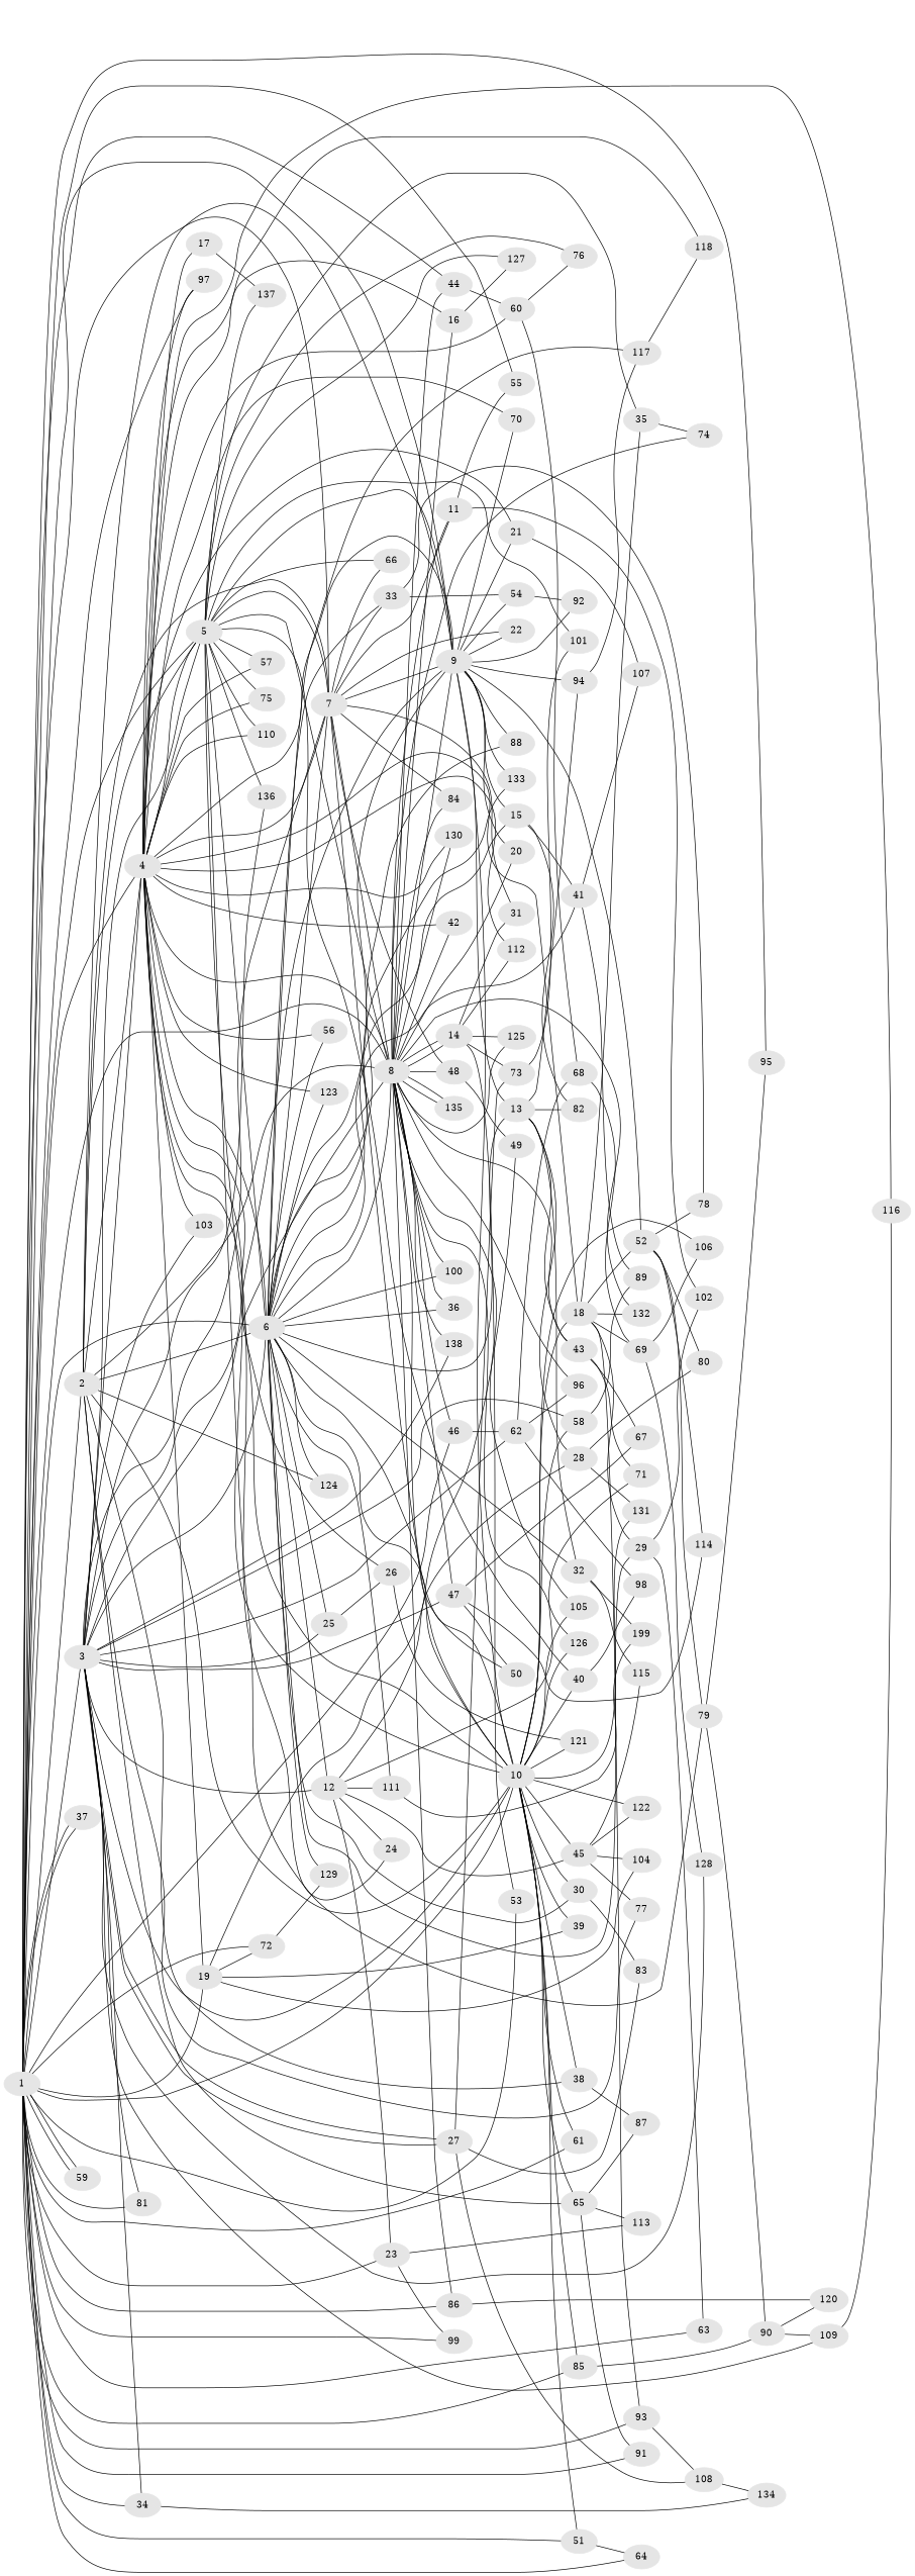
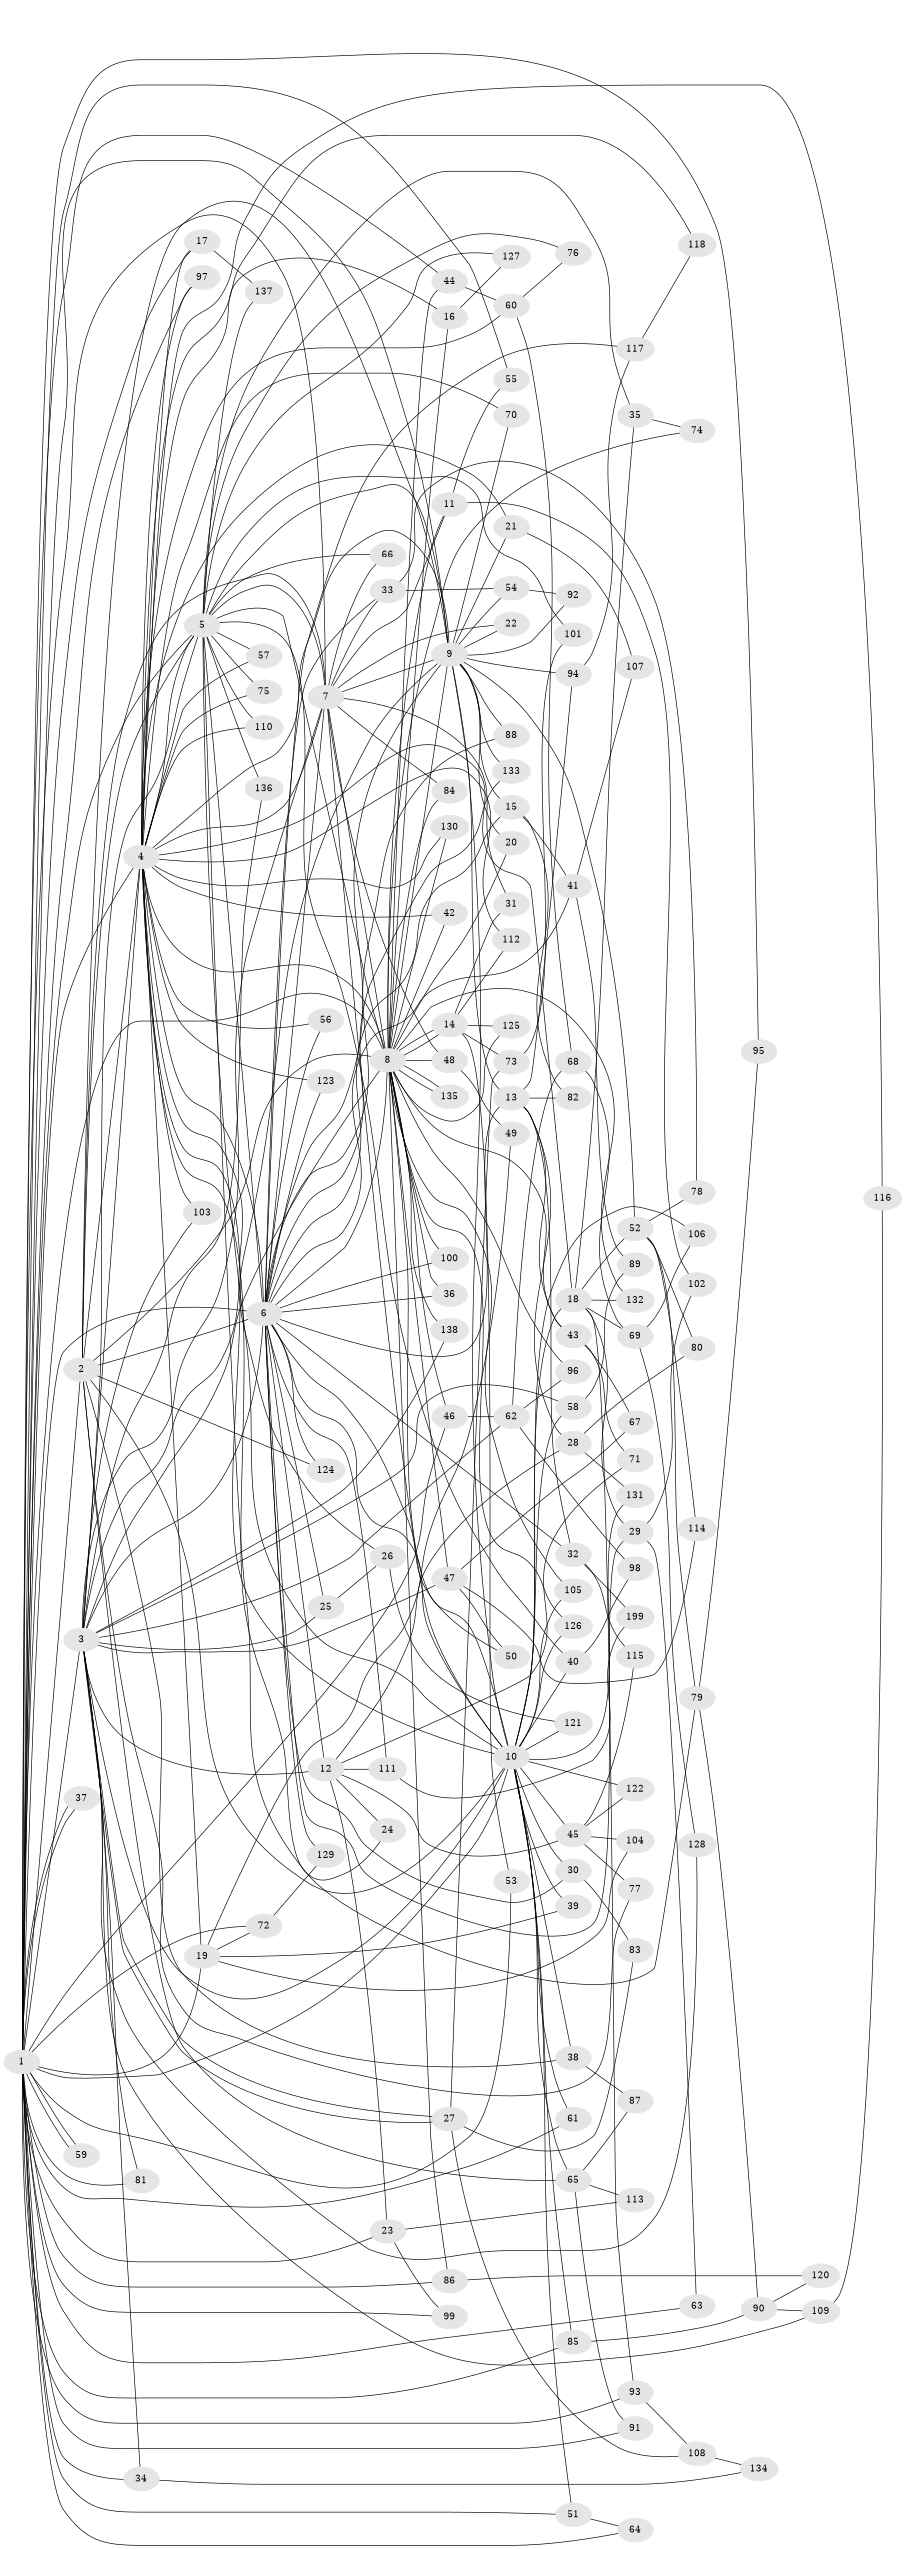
  graph {
    rankdir=LR
    node [color=gray90 style=filled]
    1
    2
    3
    4
    5
    6
    7
    8
    9
    10
    17
    19
    23
    34
    37
    44
    46
    51
    53
    55
    59
    61
    63
    64
    72
    81
    85
    86
    91
    93
    95
    97
    99
    38
    65
    77
    124
    12
    25
    27
    47
    58
    62
    103
    109
    128
    136
    138
    16
    18
    21
    24
    26
    42
    56
    57
    60
    70
    75
    110
    112
    116
    118
    123
    130
    35
    40
    66
    76
    79
    101
    127
    137
    13
    15
    29
    30
    32
    33
    36
    41
    50
    88
    100
    111
    117
    129
    133
    11
    22
    31
    48
    84
    14
    20
    43
    74
    96
    105
    125
    126
    132
    135
    52
    54
    92
    94
    39
    45
    106
    121
    122
    131
    49
    104
    113
    134
    90
    120
    108
    87
    28
    71
    73
    83
    67
    114
    89
    98
    68
    69
    107
    82
    102
    115
    n136 [label=199]
    78
    80
    1 -- 2
    1 -- 3
    1 -- 4
    1 -- 5
    1 -- 6
    1 -- 7
    1 -- 8
    1 -- 9
    1 -- 10
+   1 -- 17
    1 -- 19
    1 -- 23
    1 -- 34
    1 -- 37
    1 -- 37
    1 -- 44
    1 -- 46
    1 -- 51
    1 -- 53
    1 -- 55
    1 -- 59
    1 -- 59
    1 -- 61
    1 -- 63
    1 -- 64
    1 -- 72
    1 -- 81
    1 -- 85
    1 -- 86
    1 -- 91
    1 -- 93
    1 -- 95
    1 -- 97
    1 -- 99
    2 -- 4
    2 -- 5
    2 -- 6
    2 -- 7
    2 -- 8
    2 -- 9
    2 -- 10
    2 -- 38
    2 -- 65
    2 -- 77
    2 -- 124
    3 -- 4
    3 -- 5
    3 -- 6
    3 -- 7
    3 -- 8
    3 -- 9
    3 -- 10
    3 -- 34
    3 -- 81
    3 -- 12
    3 -- 25
    3 -- 27
    3 -- 27
    3 -- 47
    3 -- 58
    3 -- 62
    3 -- 103
    3 -- 109
    3 -- 128
    3 -- 136
    3 -- 138
    4 -- 5
    4 -- 6
    4 -- 7
    4 -- 8
    4 -- 9
    4 -- 10
    4 -- 17
    4 -- 19
    4 -- 97
    4 -- 103
    4 -- 16
    4 -- 18
    4 -- 21
    4 -- 24
    4 -- 26
    4 -- 42
    4 -- 56
    4 -- 57
    4 -- 60
    4 -- 70
    4 -- 75
    4 -- 110
    4 -- 112
    4 -- 116
    4 -- 118
    4 -- 123
    4 -- 130
    5 -- 6
    5 -- 7
    5 -- 8
    5 -- 9
    5 -- 10
    5 -- 136
    5 -- 57
    5 -- 75
    5 -- 110
    5 -- 35
    5 -- 40
    5 -- 66
    5 -- 76
    5 -- 79
    5 -- 101
    5 -- 127
    5 -- 137
    6 -- 7
    6 -- 8
    6 -- 9
    6 -- 10
    6 -- 124
    6 -- 12
    6 -- 25
    6 -- 56
    6 -- 123
    6 -- 13
    6 -- 15
    6 -- 29
    6 -- 30
    6 -- 32
    6 -- 33
    6 -- 36
    6 -- 41
    6 -- 50
    6 -- 88
    6 -- 100
    6 -- 111
    6 -- 117
    6 -- 129
    6 -- 133
    7 -- 8
    7 -- 9
    7 -- 10
    7 -- 66
    7 -- 33
    7 -- 11
    7 -- 22
    7 -- 31
    7 -- 48
    7 -- 84
    8 -- 9
    8 -- 10
    8 -- 44
    8 -- 46
    8 -- 86
    8 -- 47
    8 -- 138
    8 -- 16
    8 -- 42
    8 -- 130
    8 -- 36
    8 -- 100
    8 -- 11
    8 -- 48
    8 -- 84
    8 -- 14
    8 -- 14
    8 -- 20
    8 -- 43
    8 -- 74
    8 -- 96
    8 -- 105
    8 -- 125
    8 -- 126
    8 -- 132
    8 -- 135
    8 -- 135
    9 -- 10
    9 -- 21
    9 -- 70
    9 -- 13
    9 -- 15
    9 -- 88
    9 -- 133
    9 -- 22
    9 -- 20
    9 -- 52
    9 -- 54
    9 -- 92
    9 -- 94
    10 -- 51
    10 -- 61
    10 -- 85
    10 -- 38
    10 -- 65
    10 -- 58
    10 -- 18
    10 -- 40
    10 -- 30
    10 -- 105
    10 -- 126
    10 -- 39
    10 -- 45
    10 -- 106
    10 -- 121
    10 -- 122
    10 -- 131
    17 -- 137
    19 -- 72
    19 -- 39
    19 -- 49
    19 -- 104
    23 -- 99
    23 -- 113
    34 -- 134
    44 -- 60
    46 -- 62
    51 -- 64
    72 -- 129
    85 -- 90
    86 -- 120
    93 -- 108
    38 -- 87
    65 -- 91
    65 -- 113
    65 -- 87
    12 -- 23
    12 -- 24
    12 -- 111
    12 -- 45
    12 -- 28
    12 -- 71
    25 -- 26
    27 -- 108
    27 -- 73
    27 -- 83
    47 -- 50
    47 -- 67
    47 -- 114
    58 -- 89
    62 -- 96
    62 -- 98
    62 -- 68
    109 -- 116
    16 -- 127
    18 -- 93
    18 -- 35
    18 -- 29
    18 -- 132
    18 -- 52
    18 -- 69
    21 -- 107
    26 -- 121
    60 -- 76
    60 -- 68
    35 -- 74
    40 -- 98
    79 -- 95
    79 -- 90
    13 -- 32
    13 -- 43
    13 -- 94
    13 -- 28
    13 -- 82
    15 -- 41
    15 -- 82
    29 -- 63
    29 -- 102
    30 -- 83
    32 -- 115
    32 -- n136
    33 -- 54
    33 -- 78
    41 -- 89
    41 -- 107
    111 -- n136
    117 -- 118
    11 -- 55
    11 -- 102
    48 -- 49
    14 -- 53
    14 -- 112
    14 -- 31
    14 -- 125
    14 -- 73
    43 -- 71
    43 -- 67
    52 -- 79
    52 -- 114
    52 -- 78
    52 -- 80
    54 -- 92
    94 -- 117
    45 -- 77
    45 -- 122
    45 -- 104
    45 -- 115
    90 -- 109
    90 -- 120
    108 -- 134
    28 -- 131
    28 -- 80
    73 -- 101
    68 -- 69
    69 -- 128
    69 -- 106
  }
